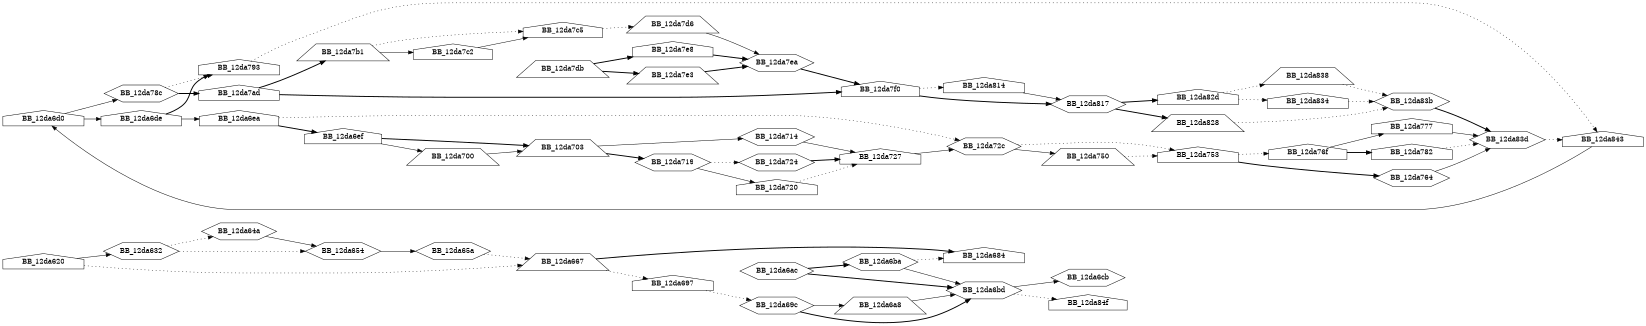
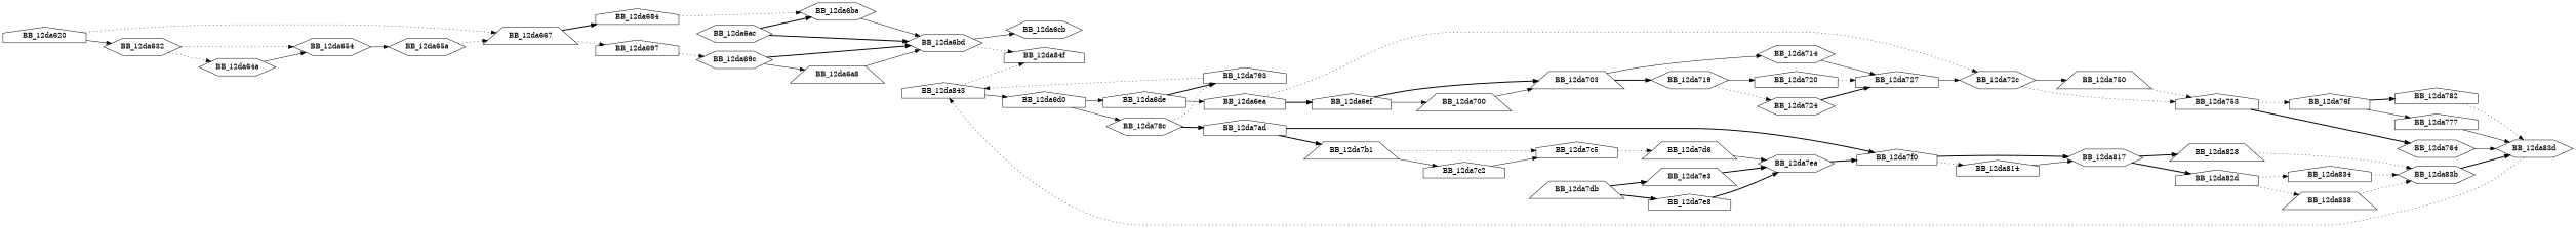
  digraph {
    rankdir=LR
    node [shape=house]
    edge [style=dotted]
    BB_12da632 [shape=hexagon]
    BB_12da620
    BB_12da667 [shape=trapezium]
    BB_12da64a [shape=hexagon]
    BB_12da654 [shape=hexagon]
    BB_12da684
    BB_12da697
    BB_12da65a [shape=hexagon]
    BB_12da6ba [shape=hexagon]
    BB_12da69c [shape=hexagon]
    BB_12da6bd [shape=hexagon]
    BB_12da6a8 [shape=trapezium]
    BB_12da6ac [shape=hexagon]
    BB_12da6cb [shape=hexagon]
    BB_12da84f
    BB_12da6d0
    BB_12da6de
    BB_12da78c [shape=hexagon]
    BB_12da6ea
    BB_12da793
    BB_12da7ad
    BB_12da6ef
    BB_12da72c [shape=hexagon]
    BB_12da843
    BB_12da7b1 [shape=trapezium]
    BB_12da7f0
    BB_12da700 [shape=trapezium]
    BB_12da703 [shape=trapezium]
    BB_12da750 [shape=trapezium]
    BB_12da753
    BB_12da714 [shape=hexagon]
    BB_12da719 [shape=hexagon]
    BB_12da764 [shape=hexagon]
    BB_12da76f
    BB_12da727
    BB_12da720
    BB_12da724 [shape=hexagon]
    BB_12da83d [shape=hexagon]
    BB_12da777
    BB_12da782
    BB_12da7c2
    BB_12da7c5
    BB_12da814
    BB_12da817 [shape=hexagon]
    BB_12da7d6 [shape=trapezium]
    BB_12da828 [shape=trapezium]
    BB_12da82d
    BB_12da7ea [shape=hexagon]
    BB_12da7db [shape=trapezium]
    BB_12da7e3 [shape=trapezium]
    BB_12da7e8
    BB_12da83b [shape=hexagon]
    BB_12da834
    BB_12da838 [shape=trapezium]
    BB_12da632 -> BB_12da64a
    BB_12da632 -> BB_12da654
    BB_12da620 -> BB_12da632 [style=solid]
    BB_12da620 -> BB_12da667
    BB_12da667 -> BB_12da684 [style=bold]
    BB_12da667 -> BB_12da697
    BB_12da64a -> BB_12da654 [style=solid]
    BB_12da654 -> BB_12da65a [style=solid]
-   BB_12da6ba -> BB_12da684
+   BB_12da684 -> BB_12da6ba
    BB_12da697 -> BB_12da69c
    BB_12da65a -> BB_12da667
    BB_12da6ba -> BB_12da6bd [style=solid]
    BB_12da69c -> BB_12da6bd [style=bold]
    BB_12da69c -> BB_12da6a8 [style=solid]
    BB_12da6bd -> BB_12da6cb [style=solid]
    BB_12da6bd -> BB_12da84f
    BB_12da6a8 -> BB_12da6bd [style=solid]
    BB_12da6ac -> BB_12da6ba [style=bold]
    BB_12da6ac -> BB_12da6bd [style=bold]
    BB_12da6d0 -> BB_12da6de [style=solid]
    BB_12da6d0 -> BB_12da78c [style=solid]
    BB_12da6de -> BB_12da6ea [style=solid]
    BB_12da6de -> BB_12da793 [style=bold]
    BB_12da78c -> BB_12da793
    BB_12da78c -> BB_12da7ad [style=bold]
    BB_12da6ea -> BB_12da6ef [style=bold]
    BB_12da6ea -> BB_12da72c
    BB_12da793 -> BB_12da843
    BB_12da7ad -> BB_12da7b1 [style=bold]
    BB_12da7ad -> BB_12da7f0 [style=bold]
    BB_12da6ef -> BB_12da700 [style=solid]
    BB_12da6ef -> BB_12da703 [style=bold]
    BB_12da72c -> BB_12da750 [style=solid]
    BB_12da72c -> BB_12da753
+   BB_12da843 -> BB_12da84f
    BB_12da843 -> BB_12da6d0 [style=solid]
    BB_12da7b1 -> BB_12da7c2 [style=solid]
    BB_12da7b1 -> BB_12da7c5
    BB_12da7f0 -> BB_12da814
    BB_12da7f0 -> BB_12da817 [style=bold]
    BB_12da700 -> BB_12da703 [style=solid]
    BB_12da703 -> BB_12da714 [style=solid]
    BB_12da703 -> BB_12da719 [style=bold]
    BB_12da750 -> BB_12da753
    BB_12da753 -> BB_12da764 [style=bold]
    BB_12da753 -> BB_12da76f
    BB_12da714 -> BB_12da727 [style=solid]
    BB_12da719 -> BB_12da720 [style=solid]
    BB_12da719 -> BB_12da724
    BB_12da764 -> BB_12da83d [style=solid]
    BB_12da76f -> BB_12da777 [style=solid]
    BB_12da76f -> BB_12da782 [style=bold]
    BB_12da727 -> BB_12da72c [style=solid]
    BB_12da720 -> BB_12da727
    BB_12da724 -> BB_12da727 [style=bold]
    BB_12da83d -> BB_12da843
    BB_12da777 -> BB_12da83d [style=solid]
    BB_12da782 -> BB_12da83d
    BB_12da7c2 -> BB_12da7c5 [style=solid]
    BB_12da7c5 -> BB_12da7d6
    BB_12da814 -> BB_12da817 [style=solid]
    BB_12da817 -> BB_12da828 [style=bold]
    BB_12da817 -> BB_12da82d [style=bold]
    BB_12da7d6 -> BB_12da7ea [style=solid]
    BB_12da828 -> BB_12da83b
    BB_12da82d -> BB_12da834
    BB_12da82d -> BB_12da838
    BB_12da7ea -> BB_12da7f0 [style=bold]
    BB_12da7db -> BB_12da7e3 [style=bold]
    BB_12da7db -> BB_12da7e8 [style=bold]
    BB_12da7e3 -> BB_12da7ea [style=bold]
    BB_12da7e8 -> BB_12da7ea [style=bold]
    BB_12da83b -> BB_12da83d [style=bold]
    BB_12da834 -> BB_12da83b
    BB_12da838 -> BB_12da83b
  }
